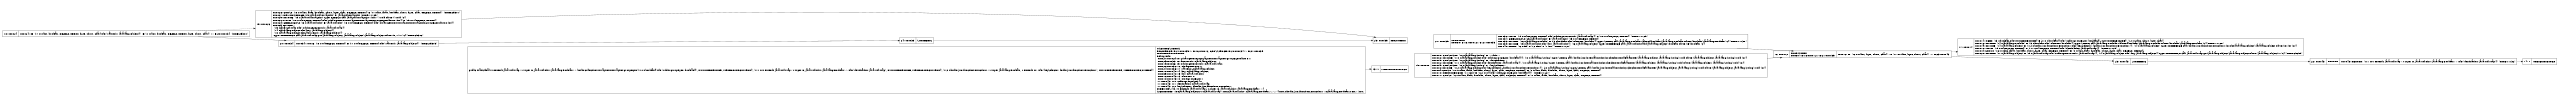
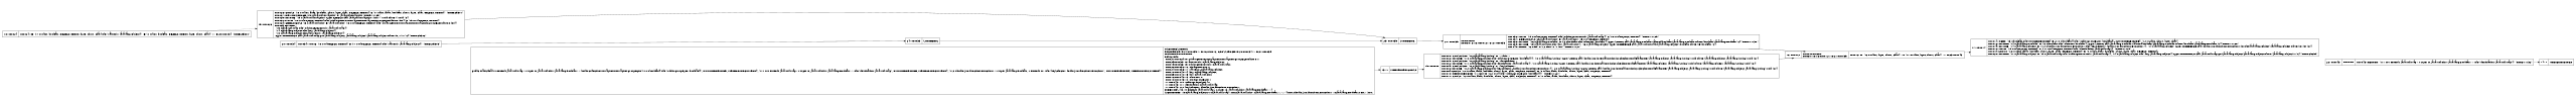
  digraph {
    rankdir=LR
    node [shape=record]
-   n1 [label="{13\:\ ?|MTH_ENTER_BLOCK\l}"]
+   n1 [label="{13\:\ ?|MTH_ENTER_CONST\l}"]
    n2 [label="{15\:\ 0x0000|0x0000: CONST_STR  (r0 I:java.lang.String) =  \"\<this\>\" \l0x0002: INVOKE  (r10 I:java.lang.Object A[D('$this$groupByTo' boolean[])]), (r0 I:java.lang.String) type: STATIC call: kotlin.jvm.internal.Intrinsics.checkNotNullParameter(java.lang.Object, java.lang.String):void A[MD:(java.lang.Object, java.lang.String):void (m)]\l0x0005: CONST_STR  (r0 I:java.lang.String) =  \"destination\" \l0x0007: INVOKE  (r11 I:java.lang.Object A[D('destination' java.util.Map)]), (r0 I:java.lang.String) type: STATIC call: kotlin.jvm.internal.Intrinsics.checkNotNullParameter(java.lang.Object, java.lang.String):void A[MD:(java.lang.Object, java.lang.String):void (m)]\l0x000a: CONST_STR  (r0 I:java.lang.String) =  \"keySelector\" \l0x000c: INVOKE  (r12 I:java.lang.Object A[D('keySelector' kotlin.jvm.functions.Function1)]), (r0 I:java.lang.String) type: STATIC call: kotlin.jvm.internal.Intrinsics.checkNotNullParameter(java.lang.Object, java.lang.String):void A[MD:(java.lang.Object, java.lang.String):void (m)]\l0x000f: CONST  (r0 I:??[int, float, boolean, short, byte, char, OBJECT, ARRAY]) = (0 ??[int, float, boolean, short, byte, char, OBJECT, ARRAY]) \l0x0010: ARRAY_LENGTH  (r1 I:int) = (r10 I:??[] A[D('$this$groupByTo' boolean[])])  (LINE:11127)\l0x0011: CONST  (r2 I:??[int, float, boolean, short, byte, char, OBJECT, ARRAY]) = (0 ??[int, float, boolean, short, byte, char, OBJECT, ARRAY]) \l}"]
-   n3 [label="{16\:\ 0x0012|LOOP_START\lLOOP:0: B:16:0x0012\-\>B:21:0x0035\l|0x0012: IF  (r2 I:??[int, byte, short, char]) \>= (r1 I:??[int, byte, short, char])  \-\> B:23:0x0043 \l}"]
+   n3 [label="{16\:\ 0x0012|LOOP_LENGTH\lLOOP:0: B:16:0x0012\-\>B:21:0x0035\l|0x0012: IF  (r2 I:??[int, byte, short, char]) \>= (r1 I:??[int, byte, short, char])  \-\> B:23:0x0043 \l}"]
    n4 [label="{17\:\ 0x0014|0x0014: AGET  (r3 I:boolean A[IMMUTABLE_TYPE]) = (r10 I:boolean[] A[D('$this$groupByTo' boolean[]), IMMUTABLE_TYPE]), (r2 I:??[int, short, byte, char]) \l0x0016: INVOKE  (r4 I:java.lang.Boolean) = (r3 I:boolean A[D('element' boolean)]) type: STATIC call: java.lang.Boolean.valueOf(boolean):java.lang.Boolean A[MD:(boolean):java.lang.Boolean (c)] (LINE:11128)\l0x001a: INVOKE  (r4 I:java.lang.Object) = (r12 I:kotlin.jvm.functions.Function1 A[D('keySelector' kotlin.jvm.functions.Function1)]), (r4 I:java.lang.Object) type: INTERFACE call: kotlin.jvm.functions.Function1.invoke(java.lang.Object):java.lang.Object A[MD:(P1):R (m)]\l0x001e: MOVE  (r5 I:??[OBJECT, ARRAY]) = (r11 I:??[OBJECT, ARRAY] A[D('destination' java.util.Map)])  (LINE:11129)\l0x001f: CONST  (r6 I:??[int, float, boolean, short, byte, char, OBJECT, ARRAY]) = (0 ??[int, float, boolean, short, byte, char, OBJECT, ARRAY]) \l0x0020: INVOKE  (r7 I:java.lang.Object) = (r5 I:java.util.Map A[D('$this$getOrPut$iv' java.util.Map)]), (r4 I:java.lang.Object A[D('key' java.lang.Object)]) type: INTERFACE call: java.util.Map.get(java.lang.Object):java.lang.Object A[MD:(java.lang.Object):V (c)] (LINE:25299)\l}"]
-   n5 [label="{23\:\ 0x0043|SYNTHETIC\l}"]
    n6 [label="{22\:\ 0x0043|RETURN\l|0x0043: RETURN  (r11 I:M extends java.util.Map\<? super K, java.util.List\<java.lang.Boolean\>\> A[D('destination' java.util.Map)])  (LINE:11132)\l}"]
    n7 [label="{18\:\ 0x0024|0x0024: IF  (r7 I:??[int, boolean, OBJECT, ARRAY, byte, short, char] A[D('value$iv' java.lang.Object)]) != (0 ??[int, boolean, OBJECT, ARRAY, byte, short, char])  \-\> B:20:0x0034  (LINE:25300)\l}"]
    n8 [label="{19\:\ 0x0026|0x0026: CONST  (r8 I:??[int, float, boolean, short, byte, char, OBJECT, ARRAY]) = (0 ??[int, float, boolean, short, byte, char, OBJECT, ARRAY])  (LINE:25301)\l0x0027: NEW_INSTANCE  (r9 I:java.util.ArrayList) =  java.util.ArrayList  (LINE:11129)\l0x0029: INVOKE  (r9 I:java.util.ArrayList) type: DIRECT call: java.util.ArrayList.\<init\>():void A[MD:():void (c)]\l0x002c: MOVE  (r8 I:??[OBJECT, ARRAY] A[D('$i$a$\-getOrPut\-ArraysKt___ArraysKt$groupByTo$list$8' int)]) = (r9 I:??[OBJECT, ARRAY]) \l0x002d: CHECK_CAST (r8 I:java.util.List) = (java.util.List) (r8 I:??[OBJECT, ARRAY] A[D('$i$a$\-getOrPut\-ArraysKt___ArraysKt$groupByTo$list$8' int)]) \l0x002f: INVOKE  \l  (r5 I:java.util.Map A[D('$this$getOrPut$iv' java.util.Map)])\l  (r4 I:java.lang.Object A[D('key' java.lang.Object)])\l  (r8 I:java.lang.Object A[D('answer$iv' java.lang.Object)])\l type: INTERFACE call: java.util.Map.put(java.lang.Object, java.lang.Object):java.lang.Object A[MD:(K, V):V (c)] (LINE:25302)\l}"]
    n9 [label="{20\:\ 0x0034|0x0034: MOVE  (r8 I:??[OBJECT, ARRAY]) = (r7 I:??[OBJECT, ARRAY] A[D('value$iv' java.lang.Object)])  (LINE:25305)\l}"]
-   n10 [label="{25\:\ 0x0035|ARGUMENT\l}"]
+   n10 [label="{25\:\ 0x0035|SYNTHETIC\l}"]
    n11 [label="{24\:\ 0x0035|SYNTHETIC\l}"]
    n12 [label="{21\:\ 0x0035|LOOP_END\lLOOP:0: B:16:0x0012\-\>B:21:0x0035\l|0x0036: MOVE  (r5 I:??[OBJECT, ARRAY] A[D('$this$getOrPut$iv' java.util.Map)]) = (r8 I:??[OBJECT, ARRAY])  (LINE:11129)\l0x0037: CHECK_CAST (r5 I:java.util.List) = (java.util.List) (r5 I:??[OBJECT, ARRAY]) \l0x0039: INVOKE  (r6 I:java.lang.Boolean) = (r3 I:boolean A[D('element' boolean)]) type: STATIC call: java.lang.Boolean.valueOf(boolean):java.lang.Boolean A[MD:(boolean):java.lang.Boolean (c)] (LINE:11130)\l0x003d: INVOKE  (r5 I:java.util.List A[D('list' java.util.List)]), (r6 I:java.lang.Object) type: INTERFACE call: java.util.List.add(java.lang.Object):boolean A[MD:(E):boolean (c)]\l0x0040: ARITH  (r2 I:int) = (r2 I:int) + (1 int)  (LINE:11127)\l}"]
    n13 [label="{14\:\ ?|MTH_EXIT_BLOCK\l}"]
    n14 [label="{public static final M extends java.util.Map\<? super K, java.util.List\<java.lang.Boolean\>\> kotlin.collections.ArraysKt___ArraysKt.groupByTo((r10 I:boolean[] A[D('$this$groupByTo' boolean[]), IMMUTABLE_TYPE, METHOD_ARGUMENT]), (r11 I:M extends java.util.Map\<? super K, java.util.List\<java.lang.Boolean\>\> A[D('destination' java.util.Map), IMMUTABLE_TYPE, METHOD_ARGUMENT]), (r12 I:kotlin.jvm.functions.Function1\<? super java.lang.Boolean, ? extends K\> A[D('keySelector' kotlin.jvm.functions.Function1), IMMUTABLE_TYPE, METHOD_ARGUMENT]))  | USE_LINES_HINTS\lBACK_EDGE: B:21:0x0035 \-\> B:16:0x0012, CROSS_EDGE: B:20:0x0034 \-\> B:21:0x0035\lINLINE_NOT_NEEDED\lDebug Info:\l  0x0027\-0x002f: r8 '$i$a$\-getOrPut\-ArraysKt___ArraysKt$groupByTo$list$8' I\l  0x002f\-0x0033: r8 'answer$iv' Ljava\/lang\/Object;\l  0x001f\-0x0036: r5 '$this$getOrPut$iv' Ljava\/util\/Map;\l  0x0020\-0x0036: r6 '$i$f$getOrPut' I\l  0x0024\-0x0036: r7 'value$iv' Ljava\/lang\/Object;\l  0x001e\-0x0040: r4 'key' Ljava\/lang\/Object;\l  0x0039\-0x0040: r5 'list' Ljava\/util\/List;\l  0x0016\-0x0043: r3 'element' Z\l  0x0010\-0x0043: r0 '$i$f$groupByTo' I\l  \-1 \-0x0043: r10 '$this$groupByTo' [Z\l  \-1 \-0x0043: r11 'destination' Ljava\/util\/Map;\l  \-1 \-0x0043: r12 'keySelector' Lkotlin\/jvm\/functions\/Function1;\lTYPE_VARS: [K, M extends java.util.Map\<? super K, java.util.List\<java.lang.Boolean\>\>]\lSIGNATURE: \<K:Ljava\/lang\/Object;M::Ljava\/util\/Map\<\-TK;Ljava\/util\/List\<Ljava\/lang\/Boolean;\>;\>;\>([ZTM;Lkotlin\/jvm\/functions\/Function1\<\-Ljava\/lang\/Boolean;+TK;\>;)TM;\l}"]
+   n1 -> n2
    n2 -> n3
    n3 -> n4 [style=dashed]
-   n3 -> n5
-   n5 -> n6
    n6 -> n13
    n7 -> n8 [style=dashed]
-   n7 -> n9
    n8 -> n10
    n9 -> n11
+   n10 -> n12
    n11 -> n10
    n12 -> n3
    n14 -> n1
  }
